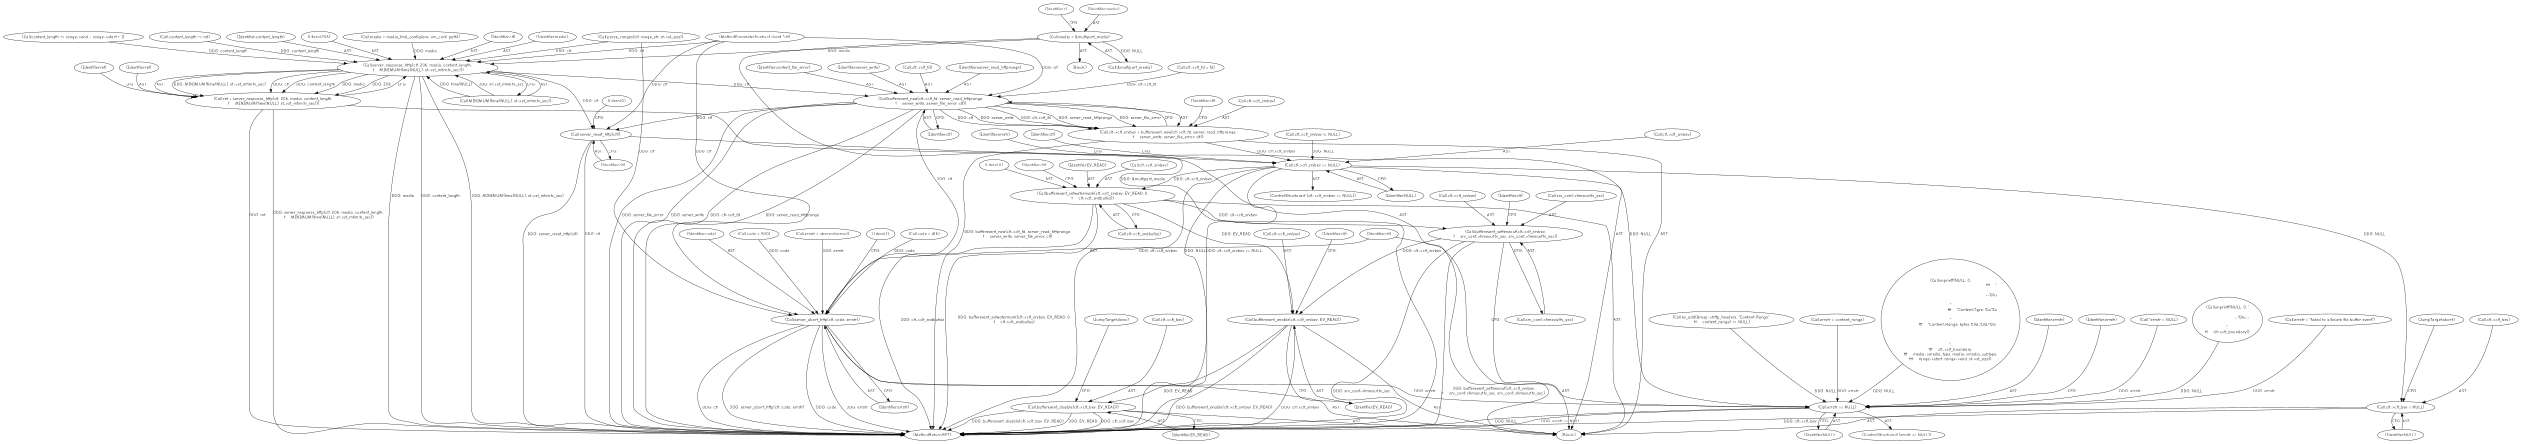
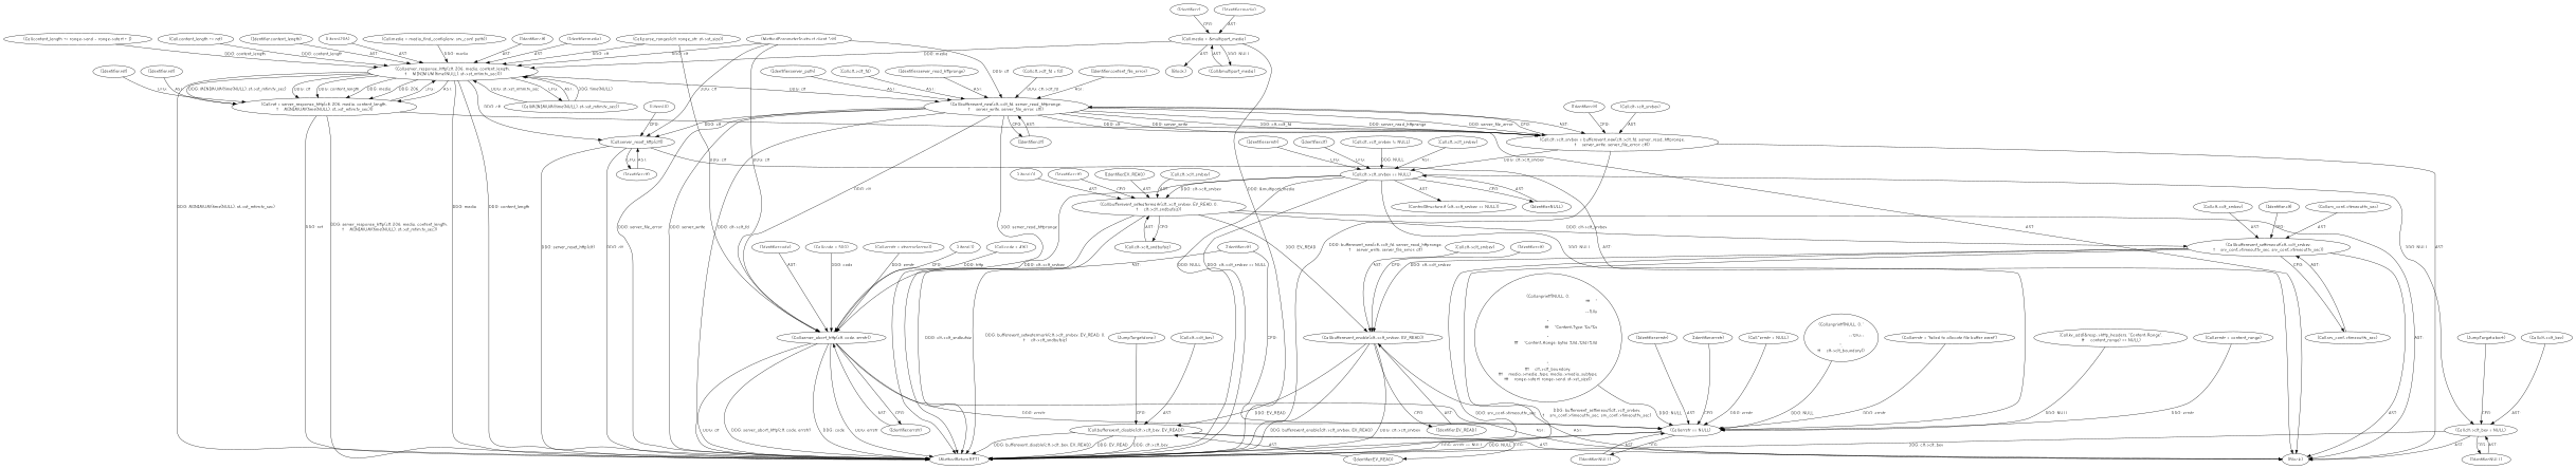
  digraph {
    fontname="Comic Neue"
    node [fontname="Comic Neue"]
    edge [fontname="Comic Neue"]
    n1 [label="(Call,media = &multipart_media)"]
    n2 [label="(Call,server_response_http(clt, 206, media, content_length,\n \t    MINIMUM(time(NULL), st->st_mtim.tv_sec)))"]
    n3 [label="(MethodReturn,RET)"]
    n4 [label="(Call,&multipart_media)"]
    n5 [label="(Block,)"]
    n6 [label="(Call,ret = server_response_http(clt, 206, media, content_length,\n \t    MINIMUM(time(NULL), st->st_mtim.tv_sec)))"]
    n7 [label="(Call,bufferevent_new(clt->clt_fd, server_read_httprange,\n\t    server_write, server_file_error, clt))"]
    n8 [label="(Call,server_reset_http(clt))"]
    n9 [label="(Call,MINIMUM(time(NULL), st->st_mtim.tv_sec))"]
    n10 [label="(Block,)"]
    n11 [label="(Call,clt->clt_srvbev = bufferevent_new(clt->clt_fd, server_read_httprange,\n\t    server_write, server_file_error, clt))"]
    n12 [label="(Call,server_abort_http(clt, code, errstr))"]
    n13 [label="(Identifier,clt)"]
    n14 [label="(Identifier,clt)"]
    n15 [label="(Call,clt->clt_srvbev == NULL)"]
    n16 [label="(Call,errstr == NULL)"]
    n17 [label="(Identifier,errstr)"]
    n18 [label="(Call,bufferevent_setwatermark(clt->clt_srvbev, EV_READ, 0,\n\t    clt->clt_sndbufsiz))"]
    n19 [label="(Call,clt->clt_bev = NULL)"]
    n20 [label="(ControlStructure,if (clt->clt_srvbev == NULL))"]
    n21 [label="(Identifier,NULL)"]
    n22 [label="(Call,bufferevent_settimeout(clt->clt_srvbev,\n\t    srv_conf->timeout.tv_sec, srv_conf->timeout.tv_sec))"]
    n23 [label="(Call,bufferevent_enable(clt->clt_srvbev, EV_READ))"]
    n24 [label="(Call,clt->clt_sndbufsiz)"]
    n25 [label="(Identifier,NULL)"]
    n26 [label="(Identifier,NULL)"]
-   n27 [label="(ControlStructure,if (errstr == NULL))"]
    n28 [label="(Call,srv_conf->timeout.tv_sec)"]
    n29 [label="(Call,bufferevent_disable(clt->clt_bev, EV_READ))"]
    n30 [label="(Identifier,EV_READ)"]
    n31 [label="(Identifier,EV_READ)"]
    n32 [label="(Call,clt->clt_srvbev != NULL)"]
    n33 [label="(Literal,0)"]
    n34 [label="(Call,parse_ranges(clt, range_str, st->st_size))"]
    n35 [label="(JumpTarget,done:)"]
    n36 [label="(Call,content_length += ret)"]
    n37 [label="(Identifier,content_length)"]
    n38 [label="(Call,clt->clt_srvbev)"]
    n39 [label="(Call,clt->clt_srvbev)"]
-   n40 [label="(Identifier,server_write)"]
+   n40 [label="(Identifier,server_path)"]
    n41 [label="(Call,clt->clt_srvbev)"]
    n42 [label="(Call,kv_add(&resp->http_headers, \"Content-Range\",\n \t\t    content_range) == NULL)"]
    n43 [label="(Literal,206)"]
    n44 [label="(Identifier,errstr)"]
    n45 [label="(Identifier,clt)"]
    n46 [label="(JumpTarget,abort:)"]
    n47 [label="(Literal,0)"]
    n48 [label="(Identifier,clt)"]
    n49 [label="(Literal,1)"]
    n50 [label="(Call,clt->clt_fd)"]
    n51 [label="(Call,clt->clt_bev)"]
    n52 [label="(Call,clt->clt_bev)"]
    n53 [label="(Call,code = 416)"]
    n54 [label="(Identifier,EV_READ)"]
    n55 [label="(Identifier,clt)"]
    n56 [label="(Identifier,clt)"]
    n57 [label="(Call,errstr = content_range)"]
    n58 [label="(Call,clt->clt_srvbev)"]
    n59 [label="(Identifier,r)"]
    n60 [label="(Identifier,clt)"]
    n61 [label="(Call,snprintf(NULL, 0,\n\t\t\t    \"\r\n--%llu\r\n\"\n\t\t\t    \"Content-Type: %s/%s\r\n\"\n \t\t\t    \"Content-Range: bytes %lld-%lld/%lld\r\n\r\n\",\n\t\t\t    clt->clt_boundary,\n\t\t\t    media->media_type, media->media_subtype,\n\t\t\t    range->start, range->end, st->st_size))"]
    n62 [label="(Call,media = media_find_config(env, srv_conf, path))"]
    n63 [label="(Identifier,clt)"]
    n64 [label="(Identifier,server_read_httprange)"]
    n65 [label="(Call,srv_conf->timeout.tv_sec)"]
    n66 [label="(Identifier,clt)"]
    n67 [label="(MethodParameterIn,struct client *clt)"]
    n68 [label="(Call,clt->clt_fd = fd)"]
    n69 [label="(Identifier,errstr)"]
    n70 [label="(Identifier,errstr)"]
    n71 [label="(Identifier,code)"]
    n72 [label="(Call,*errstr = NULL)"]
    n73 [label="(Identifier,ret)"]
    n74 [label="(Call,clt->clt_srvbev)"]
    n75 [label="(Identifier,media)"]
    n76 [label="(Identifier,content_file_error)"]
    n77 [label="(Identifier,ret)"]
    n78 [label="(Identifier,media)"]
    n79 [label="(Call,content_length += range->end - range->start + 1)"]
    n80 [label="(Call,snprintf(NULL, 0, \"\r\n--%llu--\r\n\",\n\t\t    clt->clt_boundary))"]
    n81 [label="(Call,code = 500)"]
    n82 [label="(Call,errstr = strerror(errno))"]
    n83 [label="(Call,errstr = \"failed to allocate file buffer event\")"]
    n1 -> n2 [label="DDG: media"]
    n1 -> n3 [label="DDG: &multipart_media"]
    n1 -> n4 [label="DDG: NULL"]
    n1 -> n5 [label="AST: "]
    n2 -> n3 [label="DDG: media"]
    n2 -> n3 [label="DDG: MINIMUM(time(NULL), st->st_mtim.tv_sec)"]
    n2 -> n3 [label="DDG: content_length"]
    n2 -> n6 [label="AST: "]
    n2 -> n6 [label="DDG: MINIMUM(time(NULL), st->st_mtim.tv_sec)"]
    n2 -> n6 [label="DDG: clt"]
    n2 -> n6 [label="DDG: content_length"]
    n2 -> n6 [label="DDG: media"]
    n2 -> n6 [label="DDG: 206"]
    n2 -> n7 [label="DDG: clt"]
    n2 -> n8 [label="DDG: clt"]
    n2 -> n9 [label="CFG: "]
    n4 -> n1 [label="AST: "]
    n6 -> n2 [label="CFG: "]
    n6 -> n3 [label="DDG: server_response_http(clt, 206, media, content_length,\n \t    MINIMUM(time(NULL), st->st_mtim.tv_sec))"]
    n6 -> n3 [label="DDG: ret"]
    n6 -> n10 [label="AST: "]
    n7 -> n3 [label="DDG: server_read_httprange"]
    n7 -> n3 [label="DDG: server_file_error"]
    n7 -> n3 [label="DDG: server_write"]
    n7 -> n3 [label="DDG: clt->clt_fd"]
    n7 -> n8 [label="DDG: clt"]
    n7 -> n11 [label="AST: "]
    n7 -> n11 [label="DDG: clt"]
    n7 -> n11 [label="DDG: server_write"]
    n7 -> n11 [label="DDG: clt->clt_fd"]
    n7 -> n11 [label="DDG: server_read_httprange"]
    n7 -> n11 [label="DDG: server_file_error"]
    n7 -> n12 [label="DDG: clt"]
    n7 -> n13 [label="CFG: "]
    n8 -> n3 [label="DDG: clt"]
    n8 -> n3 [label="DDG: server_reset_http(clt)"]
    n8 -> n10 [label="AST: "]
    n8 -> n14 [label="CFG: "]
    n9 -> n2 [label="AST: "]
    n9 -> n2 [label="DDG: time(NULL)"]
    n9 -> n2 [label="DDG: st->st_mtim.tv_sec"]
    n11 -> n3 [label="DDG: bufferevent_new(clt->clt_fd, server_read_httprange,\n\t    server_write, server_file_error, clt)"]
    n11 -> n7 [label="CFG: "]
    n11 -> n10 [label="AST: "]
    n11 -> n15 [label="DDG: clt->clt_srvbev"]
    n12 -> n3 [label="DDG: errstr"]
    n12 -> n3 [label="DDG: clt"]
    n12 -> n3 [label="DDG: server_abort_http(clt, code, errstr)"]
    n12 -> n3 [label="DDG: code"]
    n12 -> n10 [label="AST: "]
    n12 -> n16 [label="DDG: errstr"]
    n12 -> n17 [label="CFG: "]
    n13 -> n7 [label="AST: "]
    n14 -> n8 [label="AST: "]
    n15 -> n3 [label="DDG: clt->clt_srvbev"]
    n15 -> n3 [label="DDG: NULL"]
    n15 -> n3 [label="DDG: clt->clt_srvbev == NULL"]
    n15 -> n16 [label="DDG: NULL"]
    n15 -> n18 [label="DDG: clt->clt_srvbev"]
    n15 -> n19 [label="DDG: NULL"]
    n15 -> n20 [label="AST: "]
    n15 -> n21 [label="CFG: "]
    n16 -> n3 [label="DDG: errstr == NULL"]
    n16 -> n3 [label="DDG: NULL"]
    n16 -> n26 [label="CFG: "]
-   n16 -> n27 [label="AST: "]
    n17 -> n12 [label="AST: "]
    n18 -> n3 [label="DDG: bufferevent_setwatermark(clt->clt_srvbev, EV_READ, 0,\n\t    clt->clt_sndbufsiz)"]
    n18 -> n3 [label="DDG: clt->clt_sndbufsiz"]
    n18 -> n10 [label="AST: "]
    n18 -> n22 [label="DDG: clt->clt_srvbev"]
    n18 -> n23 [label="DDG: EV_READ"]
    n18 -> n24 [label="CFG: "]
    n19 -> n3 [label="DDG: clt->clt_bev"]
    n19 -> n10 [label="AST: "]
    n19 -> n25 [label="CFG: "]
    n21 -> n15 [label="AST: "]
    n22 -> n3 [label="DDG: srv_conf->timeout.tv_sec"]
    n22 -> n3 [label="DDG: bufferevent_settimeout(clt->clt_srvbev,\n\t    srv_conf->timeout.tv_sec, srv_conf->timeout.tv_sec)"]
    n22 -> n10 [label="AST: "]
    n22 -> n23 [label="DDG: clt->clt_srvbev"]
    n22 -> n28 [label="CFG: "]
    n23 -> n3 [label="DDG: bufferevent_enable(clt->clt_srvbev, EV_READ)"]
    n23 -> n3 [label="DDG: clt->clt_srvbev"]
    n23 -> n10 [label="AST: "]
    n23 -> n29 [label="DDG: EV_READ"]
    n23 -> n30 [label="CFG: "]
    n24 -> n18 [label="AST: "]
    n25 -> n19 [label="AST: "]
    n26 -> n16 [label="AST: "]
    n28 -> n22 [label="AST: "]
    n29 -> n3 [label="DDG: clt->clt_bev"]
    n29 -> n3 [label="DDG: bufferevent_disable(clt->clt_bev, EV_READ)"]
    n29 -> n3 [label="DDG: EV_READ"]
    n29 -> n10 [label="AST: "]
    n29 -> n31 [label="CFG: "]
    n30 -> n23 [label="AST: "]
    n31 -> n29 [label="AST: "]
    n32 -> n15 [label="DDG: NULL"]
    n33 -> n18 [label="AST: "]
    n34 -> n2 [label="DDG: clt"]
    n34 -> n12 [label="DDG: clt"]
    n35 -> n29 [label="CFG: "]
    n36 -> n2 [label="DDG: content_length"]
    n37 -> n2 [label="AST: "]
    n38 -> n15 [label="AST: "]
    n39 -> n22 [label="AST: "]
    n40 -> n7 [label="AST: "]
    n41 -> n23 [label="AST: "]
    n42 -> n16 [label="DDG: NULL"]
    n43 -> n2 [label="AST: "]
    n44 -> n15 [label="CFG: "]
    n45 -> n15 [label="CFG: "]
    n46 -> n19 [label="CFG: "]
    n47 -> n8 [label="CFG: "]
    n48 -> n18 [label="CFG: "]
    n49 -> n12 [label="CFG: "]
    n50 -> n7 [label="AST: "]
    n51 -> n29 [label="AST: "]
    n52 -> n19 [label="AST: "]
-   n53 -> n12 [label="DDG: code"]
+   n53 -> n12 [label="DDG: http"]
    n54 -> n18 [label="AST: "]
    n55 -> n11 [label="CFG: "]
    n56 -> n12 [label="AST: "]
    n56 -> n16 [label="CFG: "]
    n57 -> n16 [label="DDG: errstr"]
    n58 -> n18 [label="AST: "]
    n59 -> n1 [label="CFG: "]
    n60 -> n22 [label="CFG: "]
    n61 -> n16 [label="DDG: NULL"]
    n62 -> n2 [label="DDG: media"]
    n63 -> n2 [label="AST: "]
    n64 -> n7 [label="AST: "]
    n65 -> n22 [label="AST: "]
    n66 -> n23 [label="CFG: "]
    n67 -> n2 [label="DDG: clt"]
    n67 -> n7 [label="DDG: clt"]
    n67 -> n8 [label="DDG: clt"]
    n67 -> n12 [label="DDG: clt"]
    n68 -> n7 [label="DDG: clt->clt_fd"]
    n69 -> n16 [label="AST: "]
    n70 -> n16 [label="CFG: "]
    n71 -> n12 [label="AST: "]
    n72 -> n16 [label="DDG: errstr"]
    n73 -> n6 [label="CFG: "]
    n74 -> n11 [label="AST: "]
    n75 -> n1 [label="AST: "]
    n76 -> n7 [label="AST: "]
    n77 -> n6 [label="AST: "]
    n78 -> n2 [label="AST: "]
    n79 -> n2 [label="DDG: content_length"]
    n80 -> n16 [label="DDG: NULL"]
    n81 -> n12 [label="DDG: code"]
    n82 -> n12 [label="DDG: errstr"]
    n83 -> n16 [label="DDG: errstr"]
  }
